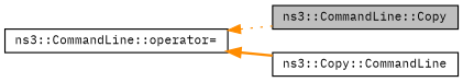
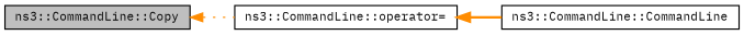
  digraph {
    fontname="IBM Plex Mono"
    rankdir=LR
    node [color=black fillcolor=white fontname="IBM Plex Mono" fontsize=10 shape=record style=filled]
    edge [color=darkorange dir=back fontname="IBM Plex Mono" fontsize=10 labelfontname=Helvetica labelfontsize=10]
    n1 [fillcolor=grey75 fontcolor=black height=0.2 label="ns3::CommandLine::Copy" width=0.4]
    n2 [height=0.2 label="ns3::CommandLine::operator=" width=0.4]
-   n3 [height=0.2 label="ns3::Copy::CommandLine" width=0.4]
-   n2 -> n1 [style=dotted]
+   n3 [height=0.2 label="ns3::CommandLine::CommandLine" width=0.4]
+   n1 -> n2 [style=dotted]
    n2 -> n3 [style=bold]
  }
